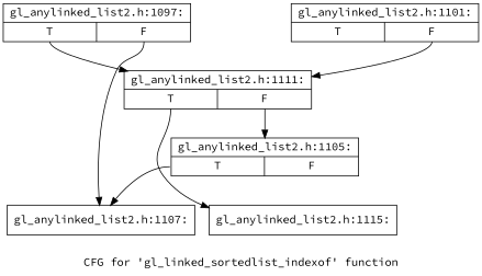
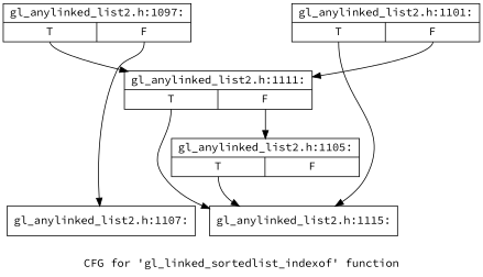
  digraph {
    fontname="Source Code Pro"
    label="CFG for 'gl_linked_sortedlist_indexof' function"
    node [fontname="Source Code Pro" shape=record]
    edge [fontname="Source Code Pro" tailport=s0]
    n1 [label="{gl_anylinked_list2.h:1097:|{<s0>T|<s1>F}}"]
    n2 [label="{gl_anylinked_list2.h:1107:}"]
    n3 [label="{gl_anylinked_list2.h:1111:|{<s0>T|<s1>F}}"]
    n4 [label="{gl_anylinked_list2.h:1115:}"]
    n5 [label="{gl_anylinked_list2.h:1101:|{<s0>T|<s1>F}}"]
    n6 [label="{gl_anylinked_list2.h:1105:|{<s0>T|<s1>F}}"]
    n1 -> n2 [tailport=s1]
    n1 -> n3
    n3 -> n4
    n3 -> n6 [tailport=s1]
    n5 -> n3 [tailport=s1]
-   n6 -> n2
+   n5 -> n4
+   n6 -> n4
  }
